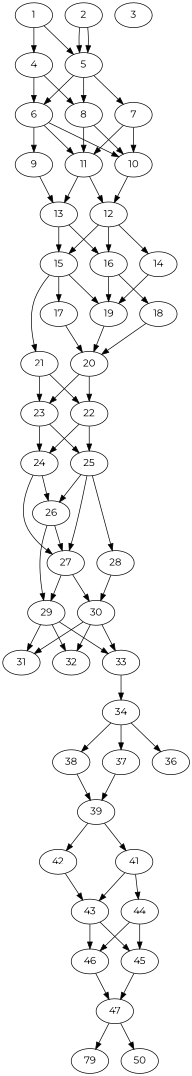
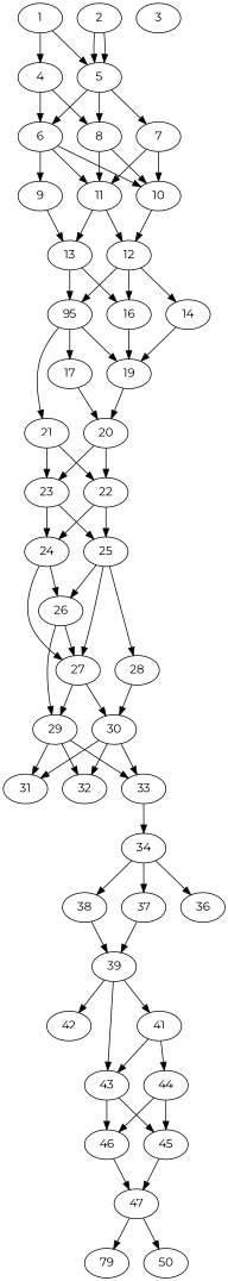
  digraph {
    fontname=Montserrat
    node [alpha=0.15 fontname=Montserrat]
    edge [fontname=Montserrat]
    1 [alpha=0.10 expect_size=20119552]
    4 [alpha=0.14 expect_size=12383232]
    5 [expect_size=36470784]
    6 [alpha=0.17 expect_size=17438720]
    8 [alpha=0.17 expect_size=50278400]
    7 [alpha=0.09 expect_size=33357824]
    9 [alpha=0.19 expect_size=28801024]
    10 [alpha=0.03 expect_size=32226304]
    11 [alpha=0.07 expect_size=22809600]
    2 [alpha=0.07 expect_size=47516672]
    3 [alpha=0.09 expect_size=34569216]
    13 [alpha=0.10 expect_size=15330304]
    12 [alpha=0.20 expect_size=47138816]
-   15 [alpha=0.01 expect_size=21027840]
+   15 [alpha=0.01 expect_size=21027840 label=95]
    16 [alpha=0.16 expect_size=9880576]
    14 [alpha=0.19 expect_size=35726336]
    19 [alpha=0.02 expect_size=16794624]
    17 [alpha=0.17 expect_size=48910336]
    21 [alpha=0.01 expect_size=20700160]
-   18 [alpha=0.08 expect_size=23731200]
    20 [alpha=0.19 expect_size=13686784]
    22 [alpha=0.02 expect_size=37098496]
    23 [expect_size=36263936]
    24 [alpha=0.11 expect_size=13284352]
    25 [alpha=0.00 expect_size=10844160]
    26 [expect_size=13059072]
    27 [alpha=0.01 expect_size=50756608]
    28 [alpha=0.07 expect_size=43725824]
    29 [alpha=0.02 expect_size=16173056]
    30 [alpha=0.09 expect_size=21403648]
    31 [alpha=0.03 expect_size=18128896]
    32 [alpha=0.16 expect_size=21224448]
    33 [alpha=0.12 expect_size=25779200]
    34 [alpha=0.01 expect_size=13934592]
    37 [alpha=0.12 expect_size=28723200]
    36 [expect_size=40880128]
    38 [alpha=0.16 expect_size=31661056]
    39 [alpha=0.05 expect_size=47543296]
    42 [alpha=0.10 expect_size=35246080]
    41 [alpha=0.17 expect_size=27060224]
    43 [alpha=0.16 expect_size=24825856]
    44 [alpha=0.06 expect_size=5889024]
    45 [alpha=0.17 expect_size=8918016]
    46 [alpha=0.12 expect_size=49698816]
    47 [alpha=0.07 expect_size=38498304]
    n46 [alpha=0.13 expect_size=9643008 label=79]
    50 [expect_size=22029312]
    1 -> 4
    1 -> 5
    4 -> 6
    4 -> 8
    5 -> 6
    5 -> 8
    5 -> 7
    6 -> 9
    6 -> 10
    6 -> 11
    8 -> 10
    8 -> 11
    7 -> 10
    7 -> 11
    9 -> 13
    10 -> 12
    11 -> 13
    11 -> 12
    2 -> 5
    2 -> 5
    13 -> 15
    13 -> 16
    12 -> 15
    12 -> 16
    12 -> 14
    15 -> 19
    15 -> 17
    15 -> 21
    16 -> 19
-   16 -> 18
    14 -> 19
    19 -> 20
    17 -> 20
    21 -> 22
    21 -> 23
-   18 -> 20
    20 -> 22
    20 -> 23
    22 -> 24
    22 -> 25
    23 -> 24
    23 -> 25
    24 -> 26
    24 -> 27
    25 -> 26
    25 -> 27
    25 -> 28
    26 -> 27
    26 -> 29
    27 -> 29
    27 -> 30
    28 -> 30
    29 -> 31
    29 -> 32
    29 -> 33
    30 -> 31
    30 -> 32
    30 -> 33
    33 -> 34
    34 -> 37
    34 -> 36
    34 -> 38
    37 -> 39
    38 -> 39
    39 -> 42
    39 -> 41
-   42 -> 43
+   39 -> 43
    41 -> 43
    41 -> 44
    43 -> 45
    43 -> 46
    44 -> 45
    44 -> 46
    45 -> 47
    46 -> 47
    47 -> n46
    47 -> 50
  }
